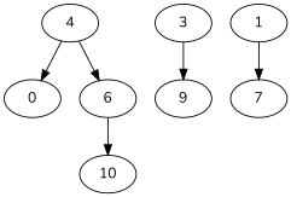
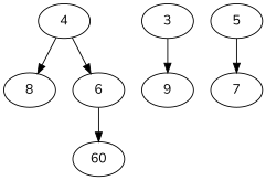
  digraph {
    fontname=Nunito
    node [alpha=0.16 fontname=Nunito]
    edge [fontname=Nunito]
-   10 [alpha=0.10 expect_size=29511680]
+   10 [alpha=0.10 expect_size=29511680 label=60]
    3 [expect_size=44998656]
    9 [expect_size=40367104]
    4 [alpha=0.10 expect_size=35530752]
-   8 [expect_size=34616320 label=0]
+   8 [expect_size=34616320]
    6 [alpha=0.00 expect_size=21195776]
-   5 [alpha=0.14 expect_size=15349760 label=1]
+   5 [alpha=0.14 expect_size=15349760]
    7 [alpha=0.04 expect_size=24435712]
    3 -> 9
    4 -> 8
    4 -> 6
    6 -> 10
    5 -> 7
  }
